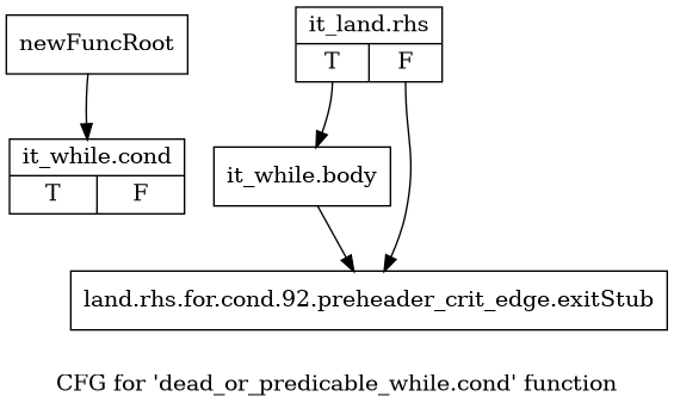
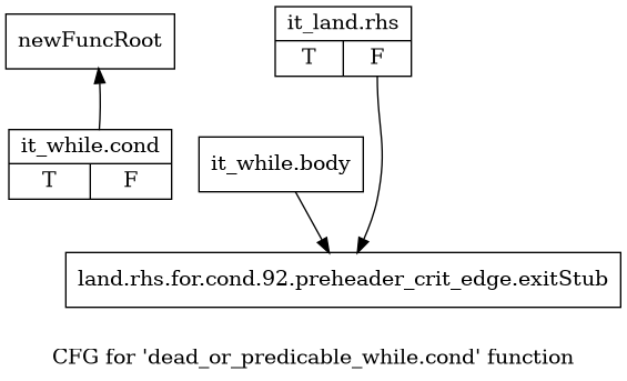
  digraph {
    label="CFG for 'dead_or_predicable_while.cond' function"
    node [shape=record]
    n1 [label="{newFuncRoot}"]
    n2 [label="{it_while.cond|{<s0>T|<s1>F}}"]
    n3 [label="{it_land.rhs|{<s0>T|<s1>F}}"]
    n4 [label="{land.rhs.for.cond.92.preheader_crit_edge.exitStub}"]
    n5 [label="{it_while.body}"]
-   n1 -> n2
+   n2 -> n1
    n3 -> n4 [tailport=s1]
-   n3 -> n5 [tailport=s0]
    n5 -> n4
  }
